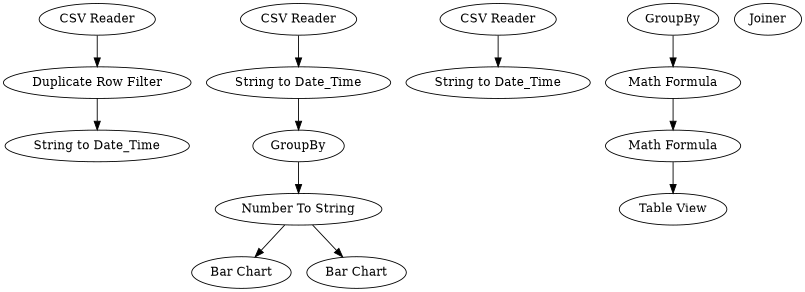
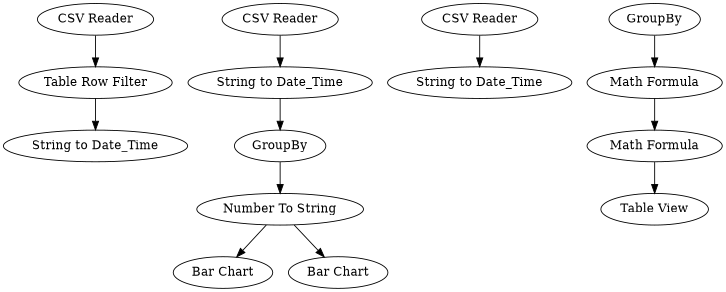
  digraph {
    fontname="DejaVu Serif"
    rankdir=TB
    node [fontname="DejaVu Serif"]
    edge [fontname="DejaVu Serif"]
    n1 [label="CSV Reader"]
-   n2 [label="Duplicate Row Filter"]
+   n2 [label="Table Row Filter"]
    n3 [label="String to Date_Time"]
    n4 [label="String to Date_Time"]
    n5 [label=GroupBy]
    n6 [label="Number To String"]
    n7 [label="String to Date_Time"]
    n8 [label=GroupBy]
    n9 [label="Math Formula"]
-   n10 [label=Joiner]
    n11 [label="CSV Reader"]
    n12 [label="Math Formula"]
    n13 [label="CSV Reader"]
    n14 [label="Table View"]
    n15 [label="Bar Chart"]
    n16 [label="Bar Chart"]
    n1 -> n2
    n2 -> n3
    n4 -> n5
    n5 -> n6
    n6 -> n15
    n6 -> n16
    n8 -> n9
    n9 -> n12
    n11 -> n4
    n12 -> n14
    n13 -> n7
  }
